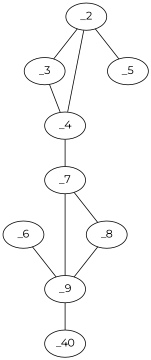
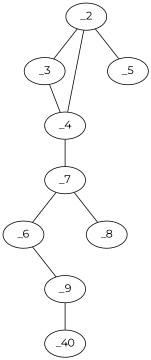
  graph {
    fontname=Montserrat
    node [charge=0 chem=1 fontname=Montserrat symbol="C  "]
    edge [fontname=Montserrat valence=1]
    _2 [charge=1 chem=4 symbol="N  " x=4.2321 y=-0.6573]
    _3 [x=2.5 y=-1.6573]
    _4 [x=3.2543 y=1.1573]
    _5 [x=6.064 y=-1.4161]
    _7 [x=4.1203 y=1.6573]
    _6 [x=2 y=-0.7913]
    _9 [charge=1 chem=4 symbol="N  " x=4.4909 y=0.3086]
    _8 [x=6.3228 y=-0.4502]
    n9 [label=_40 x=4.7497 y=1.2746]
    _2 -- _3
    _2 -- _4
    _2 -- _5
    _3 -- _4
    _4 -- _7
-   _7 -- _9
+   _7 -- _6
    _7 -- _8
    _6 -- _9
    _9 -- n9
-   _8 -- _9
  }
